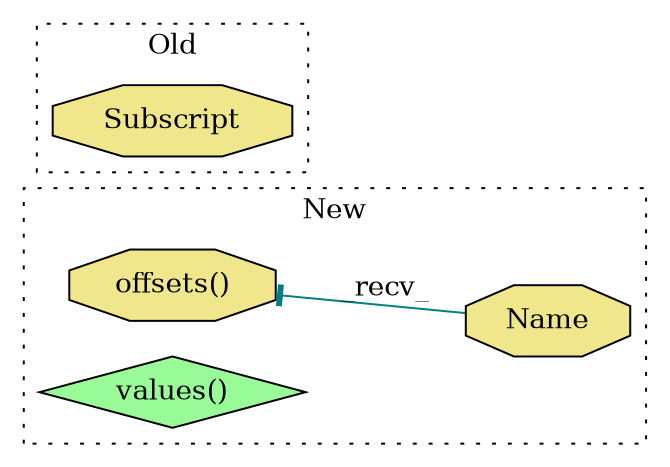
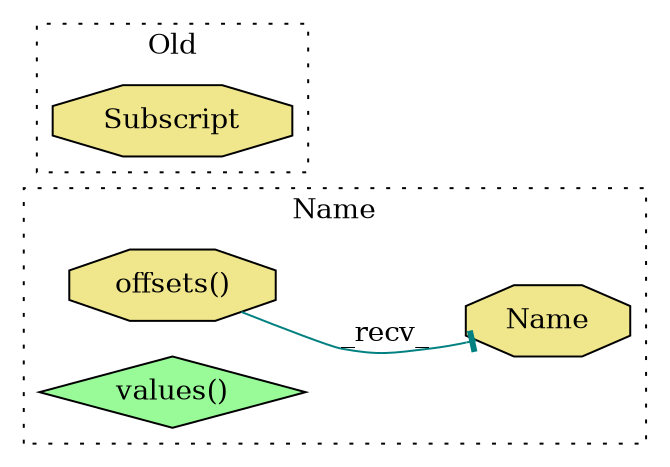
  digraph {
    rankdir=LR
    node [a=75 s=12065 shape=octagon style=filled fillcolor=khaki]
    n1 [l=14 label="offsets()"]
    n2 [l=13 label="values()" s=12049 shape=diamond fillcolor=palegreen]
    n3 [a=87 l=4 label=Name]
    n4 [a=63 l="10,0" label=Subscript s="12757,0"]
    subgraph cluster_1 {
-     label=New
+     label=Name
      style=dotted
      n1
      n2
      n3
    }
    subgraph cluster_2 {
      label=Old
      style=dotted
      n4
    }
-   n3 -> n1 [label=_recv_ color=teal arrowhead=tee]
+   n1 -> n3 [label=_recv_ color=teal arrowhead=tee]
  }
